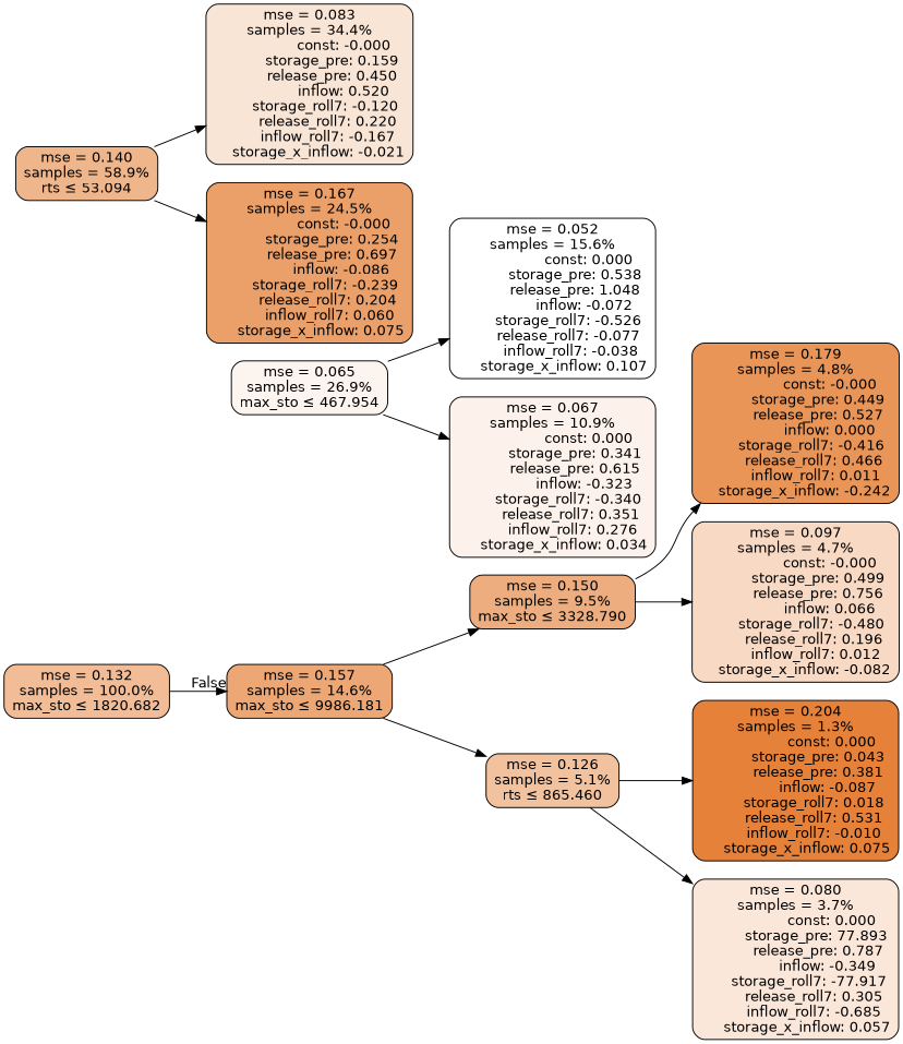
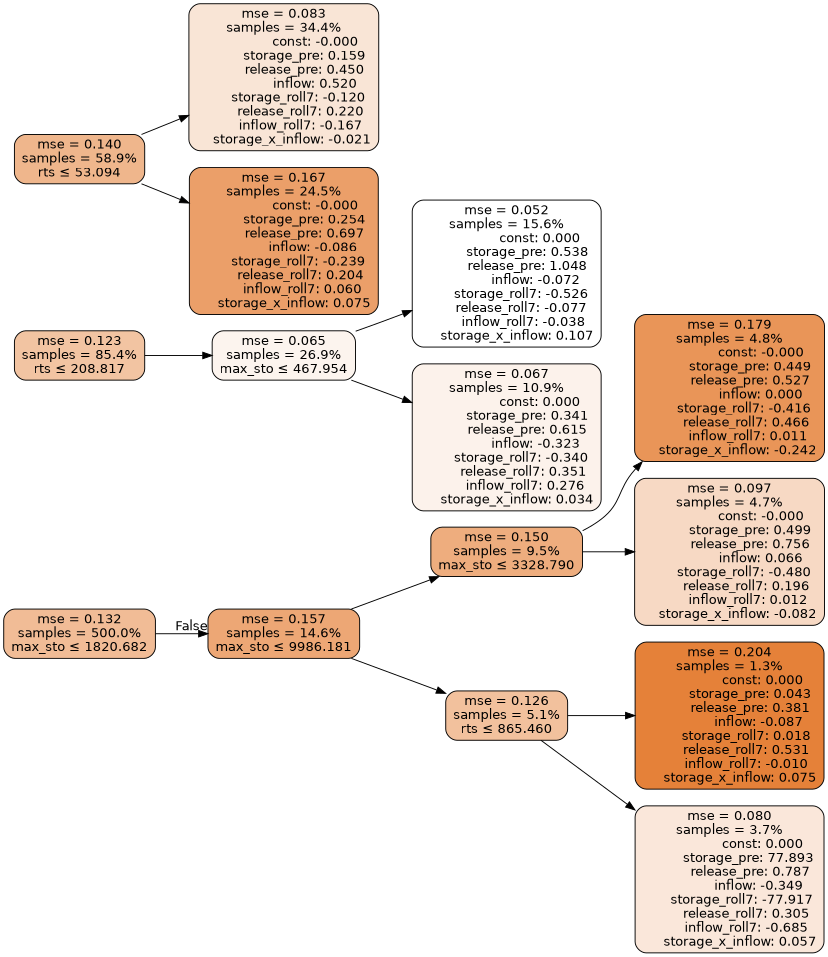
  digraph {
    rankdir=LR
    node [color=black fontname=helvetica shape=rectangle style="filled, rounded"]
    edge [fontname=helvetica]
-   n1 [fillcolor="#f1bc96" label="mse = 0.132\nsamples = 100.0%\nmax_sto &le; 1820.682"]
+   n1 [fillcolor="#f1bc96" label="mse = 0.132\nsamples = 500.0%\nmax_sto &le; 1820.682"]
    n2 [fillcolor="#eda775" label="mse = 0.157\nsamples = 14.6%\nmax_sto &le; 9986.181"]
+   n3 [fillcolor="#f2c4a2" label="mse = 0.123\nsamples = 85.4%\nrts &le; 208.817"]
    n4 [fillcolor="#fcf4ee" label="mse = 0.065\nsamples = 26.9%\nmax_sto &le; 467.954"]
    n5 [fillcolor="#eead7e" label="mse = 0.150\nsamples = 9.5%\nmax_sto &le; 3328.790"]
    n6 [fillcolor="#f2c19d" label="mse = 0.126\nsamples = 5.1%\nrts &le; 865.460"]
    n7 [fillcolor="#efb68c" label="mse = 0.140\nsamples = 58.9%\nrts &le; 53.094"]
    n8 [fillcolor="#f9e5d6" label="mse = 0.083\nsamples = 34.4%\n               const: -0.000\n          storage_pre: 0.159\n          release_pre: 0.450\n               inflow: 0.520\n       storage_roll7: -0.120\n        release_roll7: 0.220\n        inflow_roll7: -0.167\n    storage_x_inflow: -0.021"]
    n9 [fillcolor="#eb9f69" label="mse = 0.167\nsamples = 24.5%\n               const: -0.000\n          storage_pre: 0.254\n          release_pre: 0.697\n              inflow: -0.086\n       storage_roll7: -0.239\n        release_roll7: 0.204\n         inflow_roll7: 0.060\n     storage_x_inflow: 0.075"]
    n10 [fillcolor="#ffffff" label="mse = 0.052\nsamples = 15.6%\n                const: 0.000\n          storage_pre: 0.538\n          release_pre: 1.048\n              inflow: -0.072\n       storage_roll7: -0.526\n       release_roll7: -0.077\n        inflow_roll7: -0.038\n     storage_x_inflow: 0.107"]
    n11 [fillcolor="#fcf2eb" label="mse = 0.067\nsamples = 10.9%\n                const: 0.000\n          storage_pre: 0.341\n          release_pre: 0.615\n              inflow: -0.323\n       storage_roll7: -0.340\n        release_roll7: 0.351\n         inflow_roll7: 0.276\n     storage_x_inflow: 0.034"]
    n12 [fillcolor="#e99558" label="mse = 0.179\nsamples = 4.8%\n               const: -0.000\n          storage_pre: 0.449\n          release_pre: 0.527\n               inflow: 0.000\n       storage_roll7: -0.416\n        release_roll7: 0.466\n         inflow_roll7: 0.011\n    storage_x_inflow: -0.242"]
    n13 [fillcolor="#f7d9c4" label="mse = 0.097\nsamples = 4.7%\n               const: -0.000\n          storage_pre: 0.499\n          release_pre: 0.756\n               inflow: 0.066\n       storage_roll7: -0.480\n        release_roll7: 0.196\n         inflow_roll7: 0.012\n    storage_x_inflow: -0.082"]
    n14 [fillcolor="#e58139" label="mse = 0.204\nsamples = 1.3%\n                const: 0.000\n          storage_pre: 0.043\n          release_pre: 0.381\n              inflow: -0.087\n        storage_roll7: 0.018\n        release_roll7: 0.531\n        inflow_roll7: -0.010\n     storage_x_inflow: 0.075"]
    n15 [fillcolor="#fae7da" label="mse = 0.080\nsamples = 3.7%\n                const: 0.000\n         storage_pre: 77.893\n          release_pre: 0.787\n              inflow: -0.349\n      storage_roll7: -77.917\n        release_roll7: 0.305\n        inflow_roll7: -0.685\n     storage_x_inflow: 0.057"]
    n1 -> n2 [headlabel=False labelangle=-45 labeldistance=2.5]
    n2 -> n5
    n2 -> n6
+   n3 -> n4
    n4 -> n10
    n4 -> n11
    n5 -> n12
    n5 -> n13
    n6 -> n14
    n6 -> n15
    n7 -> n8
    n7 -> n9
  }
